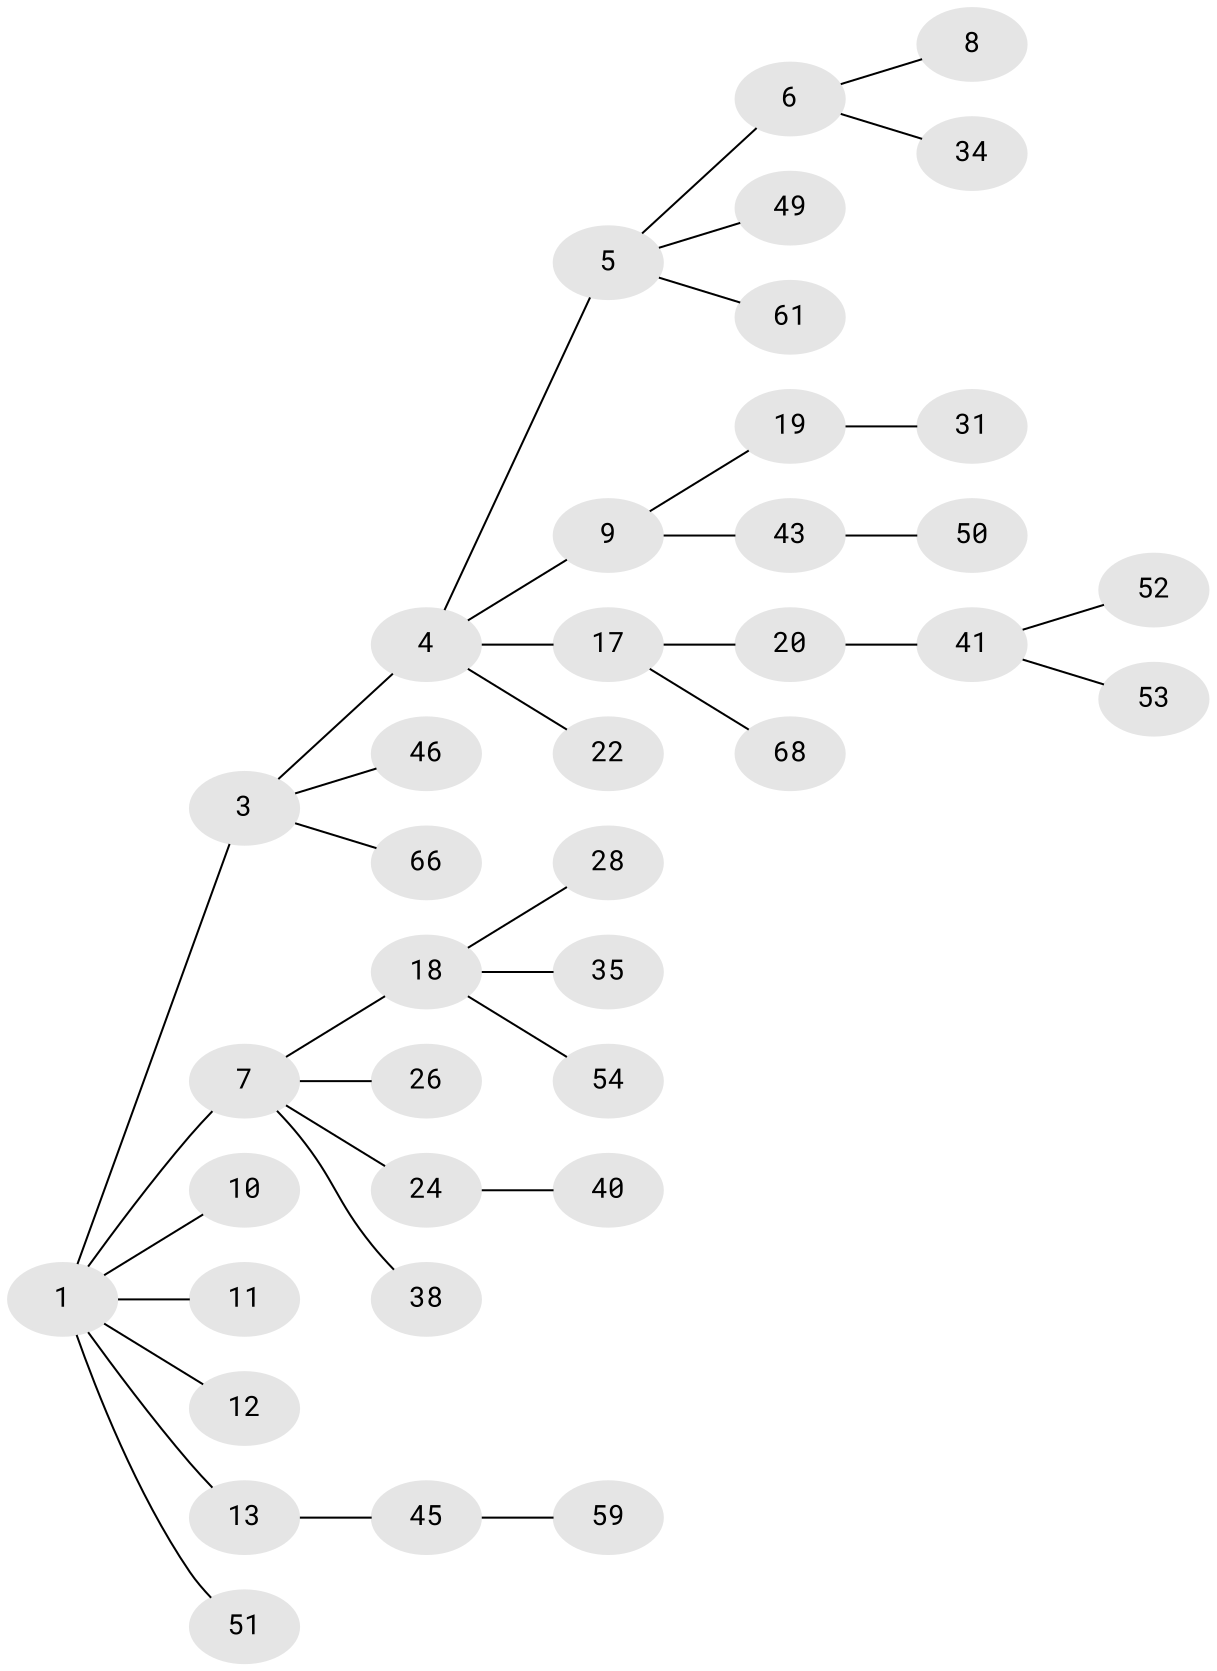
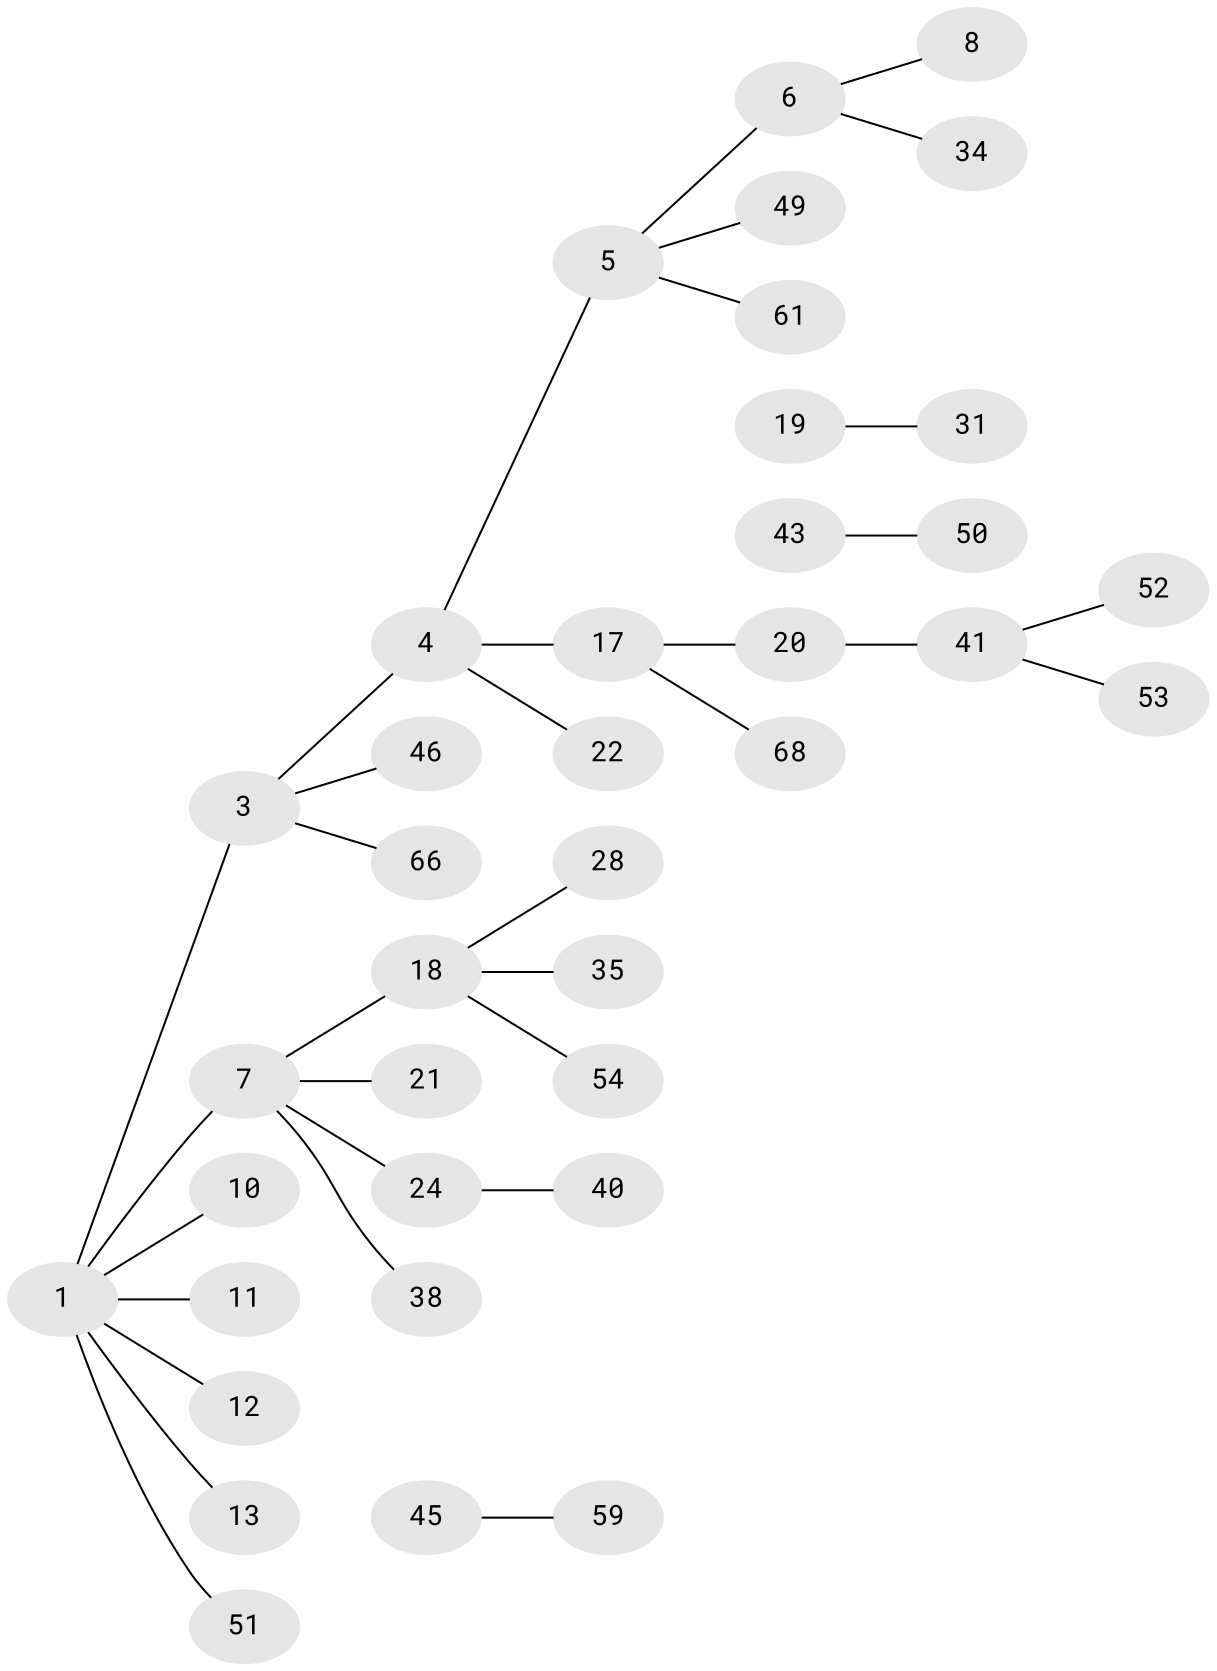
  graph {
    fontname="Roboto Mono"
    rankdir=LR
    node [color=gray90 fontname="Roboto Mono" style=filled]
    edge [fontname="Roboto Mono"]
    1 [super="+2"]
    3 [super="+25"]
    7 [super="+15"]
    10
    11 [super="+44"]
    12
    13 [super="+14"]
    51
    4 [super="+48"]
    46 [super="+55"]
    66
    18 [super="+65"]
-   21 [super="+26" label=26]
+   21 [super="+26"]
    24 [super="+42"]
    38 [super="+62"]
    45 [super="+57"]
    5 [super="+27"]
-   9 [super="+16"]
    17 [super="+23"]
    22 [super="+39"]
    6 [super="+33"]
    49
    61 [super="+63"]
    19 [super="+30"]
    43
    20 [super="+37"]
    68
    8
    34
    28 [super="+60"]
    35 [super="+58"]
    54 [super="+56"]
    40
    31 [super="+32"]
    50
    59 [super="+67"]
    41 [super="+47"]
    52
    53
    1 -- 3
    1 -- 7
    1 -- 10
    1 -- 11
    1 -- 12
    1 -- 13
    1 -- 51
    3 -- 4
    3 -- 46
    3 -- 66
    7 -- 18
    7 -- 21
    7 -- 24
    7 -- 38
-   13 -- 45
    4 -- 5
-   4 -- 9
    4 -- 17
    4 -- 22
    18 -- 28
    18 -- 35
    18 -- 54
    24 -- 40
    45 -- 59
    5 -- 6
    5 -- 49
    5 -- 61
-   9 -- 19
-   9 -- 43
    17 -- 20
    17 -- 68
    6 -- 8
    6 -- 34
    19 -- 31
    43 -- 50
    20 -- 41
    41 -- 52
    41 -- 53
  }
